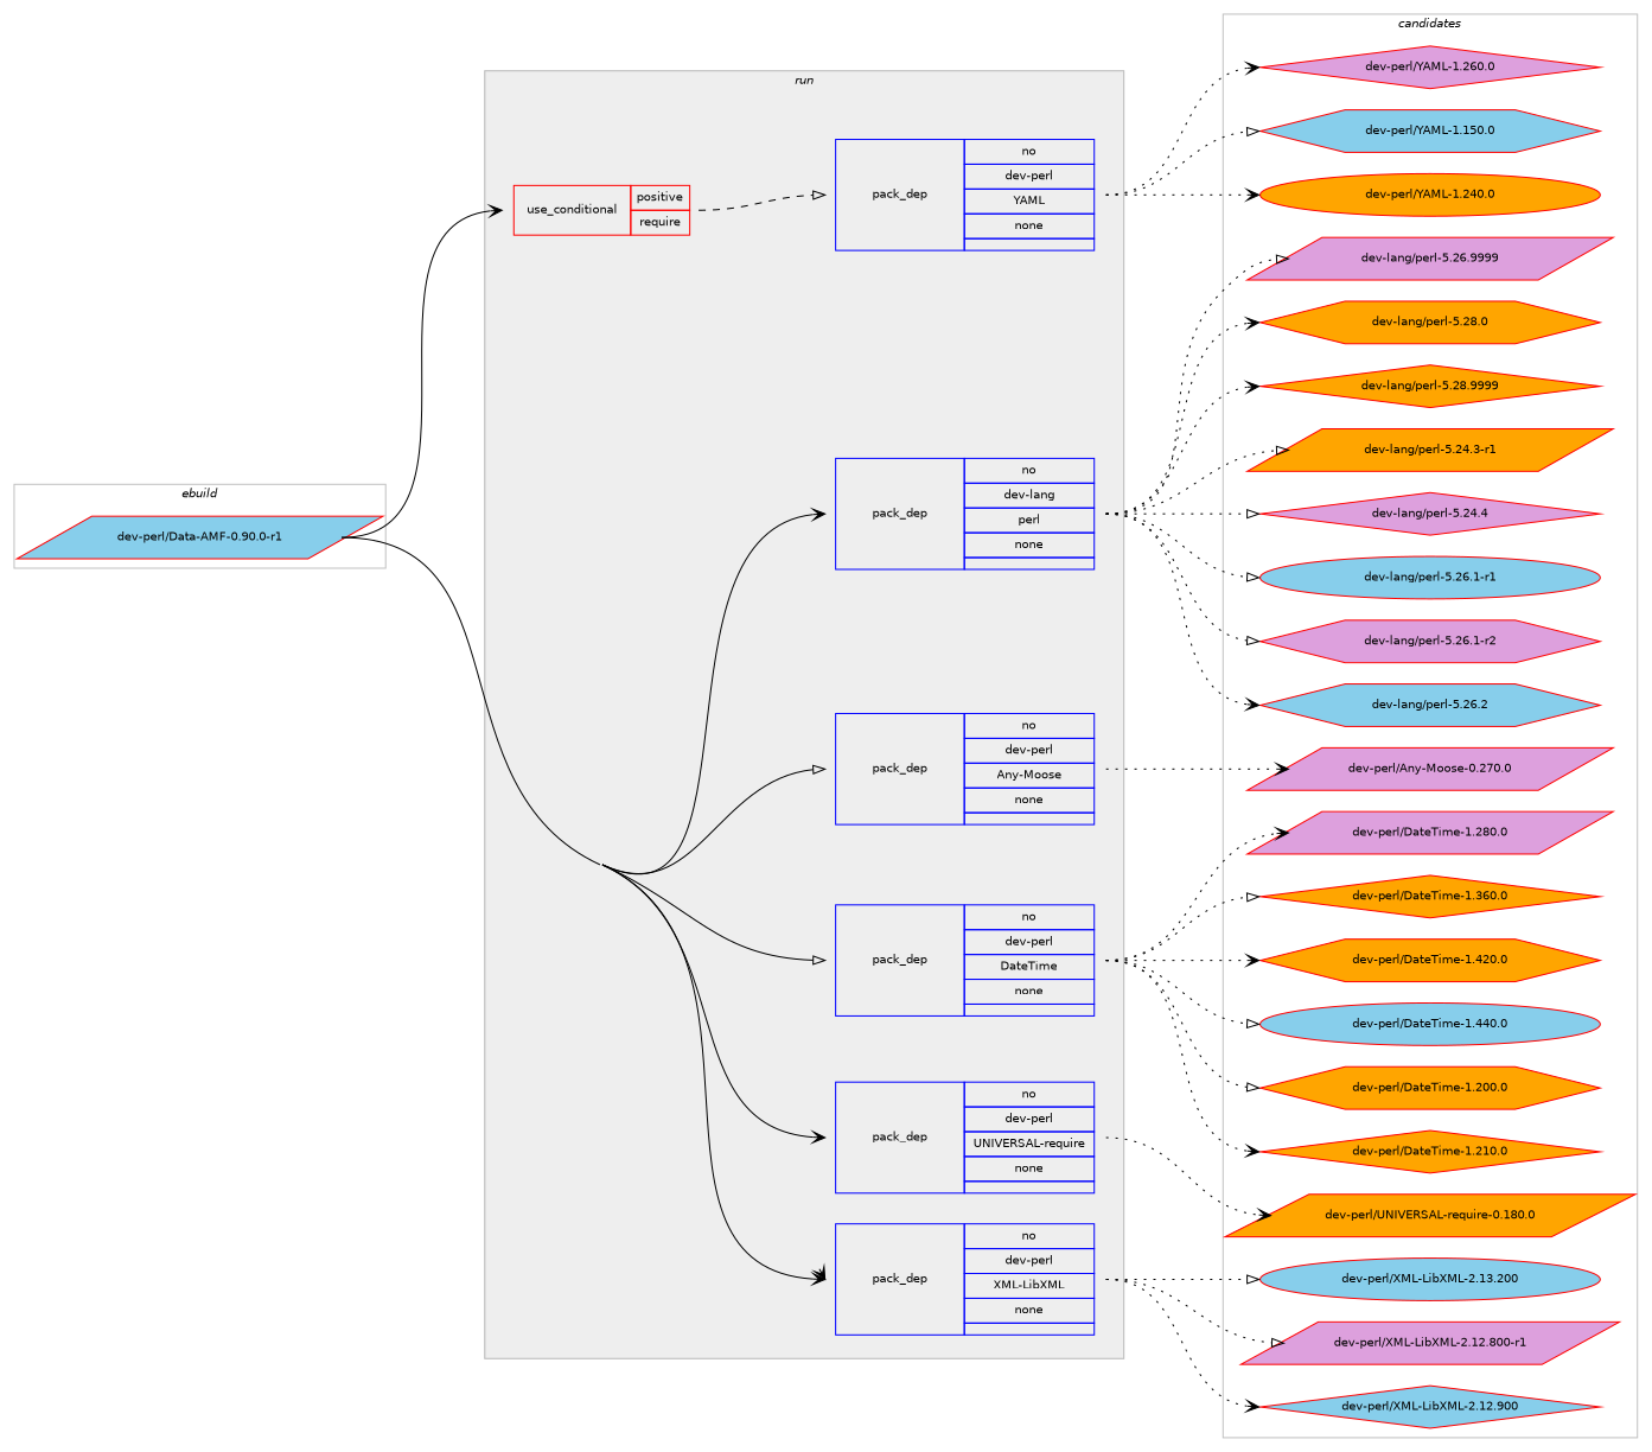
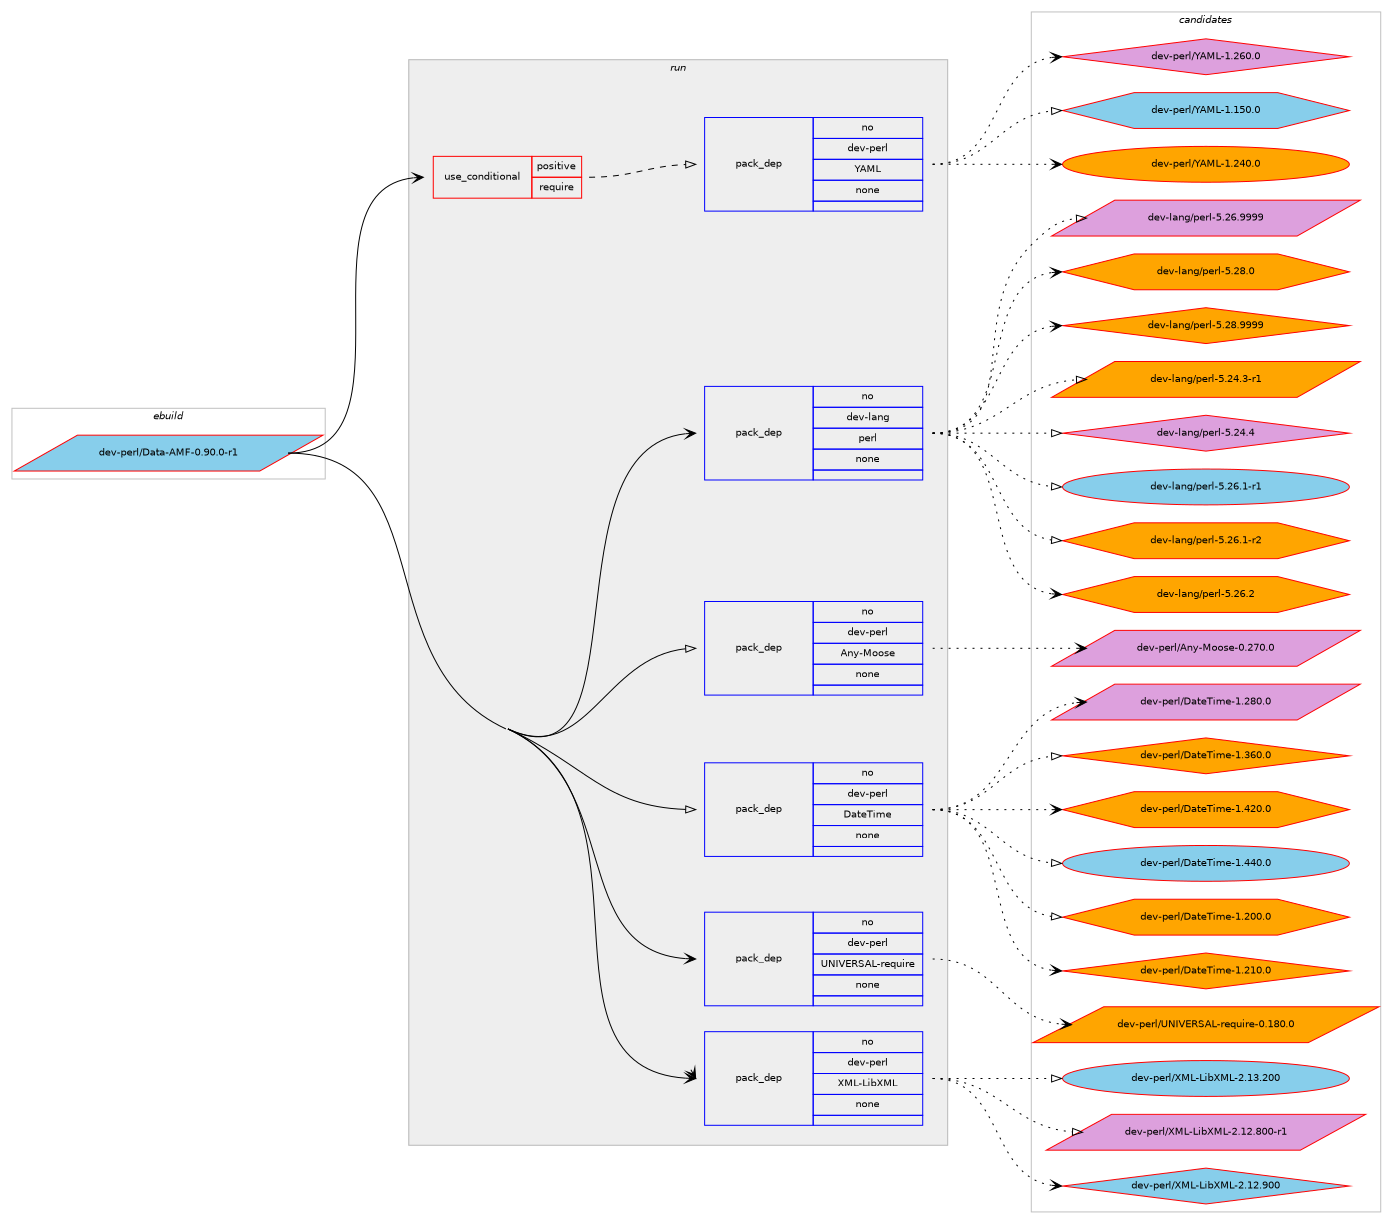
  digraph {
    compound=true
    concentrate=true
    fontname=Helvetica
    fontsize=10
    newrank=true
    rankdir=LR
    ranksep=1.5
    node [color=red fillcolor=orange fontname=Helvetica fontsize=10 shape=parallelogram style=filled]
    edge [arrowhead=vee headport=w style=dotted tailport=e weight=100]
    n1 [fillcolor=skyblue label="dev-perl/Data-AMF-0.90.0-r1" width=4]
    n2 [color=blue label=<<TABLE BORDER="0" CELLBORDER="1" CELLSPACING="0" CELLPADDING="4" WIDTH="220"><TR><TD ROWSPAN="6" CELLPADDING="30">pack_dep</TD></TR><TR><TD WIDTH="110">no</TD></TR><TR><TD>dev-perl</TD></TR><TR><TD>YAML</TD></TR><TR><TD>none</TD></TR><TR><TD></TD></TR></TABLE>> shape=none fillcolor="" style=""]
    n3 [label=<<TABLE BORDER="0" CELLBORDER="1" CELLSPACING="0" CELLPADDING="4"><TR><TD ROWSPAN="3" CELLPADDING="10">use_conditional</TD></TR><TR><TD>positive</TD></TR><TR><TD>require</TD></TR></TABLE>> shape=none fillcolor="" style=""]
    n4 [color=blue label=<<TABLE BORDER="0" CELLBORDER="1" CELLSPACING="0" CELLPADDING="4" WIDTH="220"><TR><TD ROWSPAN="6" CELLPADDING="30">pack_dep</TD></TR><TR><TD WIDTH="110">no</TD></TR><TR><TD>dev-lang</TD></TR><TR><TD>perl</TD></TR><TR><TD>none</TD></TR><TR><TD></TD></TR></TABLE>> shape=none fillcolor="" style=""]
    n5 [color=blue label=<<TABLE BORDER="0" CELLBORDER="1" CELLSPACING="0" CELLPADDING="4" WIDTH="220"><TR><TD ROWSPAN="6" CELLPADDING="30">pack_dep</TD></TR><TR><TD WIDTH="110">no</TD></TR><TR><TD>dev-perl</TD></TR><TR><TD>Any-Moose</TD></TR><TR><TD>none</TD></TR><TR><TD></TD></TR></TABLE>> shape=none fillcolor="" style=""]
    n6 [color=blue label=<<TABLE BORDER="0" CELLBORDER="1" CELLSPACING="0" CELLPADDING="4" WIDTH="220"><TR><TD ROWSPAN="6" CELLPADDING="30">pack_dep</TD></TR><TR><TD WIDTH="110">no</TD></TR><TR><TD>dev-perl</TD></TR><TR><TD>DateTime</TD></TR><TR><TD>none</TD></TR><TR><TD></TD></TR></TABLE>> shape=none fillcolor="" style=""]
    n7 [color=blue label=<<TABLE BORDER="0" CELLBORDER="1" CELLSPACING="0" CELLPADDING="4" WIDTH="220"><TR><TD ROWSPAN="6" CELLPADDING="30">pack_dep</TD></TR><TR><TD WIDTH="110">no</TD></TR><TR><TD>dev-perl</TD></TR><TR><TD>UNIVERSAL-require</TD></TR><TR><TD>none</TD></TR><TR><TD></TD></TR></TABLE>> shape=none fillcolor="" style=""]
    n8 [color=blue label=<<TABLE BORDER="0" CELLBORDER="1" CELLSPACING="0" CELLPADDING="4" WIDTH="220"><TR><TD ROWSPAN="6" CELLPADDING="30">pack_dep</TD></TR><TR><TD WIDTH="110">no</TD></TR><TR><TD>dev-perl</TD></TR><TR><TD>XML-LibXML</TD></TR><TR><TD>none</TD></TR><TR><TD></TD></TR></TABLE>> shape=none fillcolor="" style=""]
    n9 [label="dev-lang/perl-5.24.3-r1" width=4]
    n10 [fillcolor=plum label="dev-lang/perl-5.24.4" shape=diamond width=4]
    n11 [fillcolor=skyblue label="dev-lang/perl-5.26.1-r1" shape=ellipse width=4]
-   n12 [fillcolor=plum label="dev-lang/perl-5.26.1-r2" shape=hexagon width=4]
-   n13 [fillcolor=skyblue label="dev-lang/perl-5.26.2" shape=hexagon width=4]
+   n12 [label="dev-lang/perl-5.26.1-r2" shape=hexagon width=4]
+   n13 [label="dev-lang/perl-5.26.2" shape=hexagon width=4]
    n14 [fillcolor=plum label="dev-lang/perl-5.26.9999" width=4]
    n15 [label="dev-lang/perl-5.28.0" shape=hexagon width=4]
    n16 [label="dev-lang/perl-5.28.9999" shape=diamond width=4]
    n17 [fillcolor=skyblue label="dev-perl/YAML-1.150.0" shape=hexagon width=4]
    n18 [label="dev-perl/YAML-1.240.0" shape=ellipse width=4]
    n19 [fillcolor=plum label="dev-perl/YAML-1.260.0" shape=diamond width=4]
    n20 [fillcolor=plum label="dev-perl/Any-Moose-0.270.0" width=4]
    n21 [label="dev-perl/DateTime-1.200.0" shape=hexagon width=4]
    n22 [label="dev-perl/DateTime-1.210.0" shape=diamond width=4]
    n23 [fillcolor=plum label="dev-perl/DateTime-1.280.0" width=4]
    n24 [label="dev-perl/DateTime-1.360.0" shape=diamond width=4]
    n25 [label="dev-perl/DateTime-1.420.0" shape=hexagon width=4]
    n26 [fillcolor=skyblue label="dev-perl/DateTime-1.440.0" shape=ellipse width=4]
    n27 [label="dev-perl/UNIVERSAL-require-0.180.0" width=4]
    n28 [fillcolor=plum label="dev-perl/XML-LibXML-2.12.800-r1" width=4]
    n29 [fillcolor=skyblue label="dev-perl/XML-LibXML-2.12.900" shape=diamond width=4]
    n30 [fillcolor=skyblue label="dev-perl/XML-LibXML-2.13.200" shape=ellipse width=4]
    subgraph cluster_1 {
      color=gray
      label=<<i>dependencies</i>>
      subgraph cluster_2 {
        color=gray
        fillcolor="#eeeeee"
        label=<<i>compile</i>>
        style=filled
        subgraph sub_3 {
          color=gray
          fillcolor="#eeeeee"
          label=<<i>compile</i>>
          style=filled
          n3
          subgraph sub_4 {
            color=gray
            fillcolor="#eeeeee"
            label=<<i>compile</i>>
            style=filled
            n2
          }
        }
      }
      subgraph cluster_5 {
        color=gray
        fillcolor="#eeeeee"
        label=<<i>compile and run</i>>
        style=filled
        subgraph sub_6 {
          color=gray
          fillcolor="#eeeeee"
          label=<<i>compile and run</i>>
          style=filled
          n4
        }
        subgraph sub_7 {
          color=gray
          fillcolor="#eeeeee"
          label=<<i>compile and run</i>>
          style=filled
          n5
        }
        subgraph sub_8 {
          color=gray
          fillcolor="#eeeeee"
          label=<<i>compile and run</i>>
          style=filled
          n6
        }
        subgraph sub_9 {
          color=gray
          fillcolor="#eeeeee"
          label=<<i>compile and run</i>>
          style=filled
          n7
        }
        subgraph sub_10 {
          color=gray
          fillcolor="#eeeeee"
          label=<<i>compile and run</i>>
          style=filled
          n8
        }
      }
      subgraph cluster_11 {
        color=gray
        fillcolor="#eeeeee"
        label=<<i>run</i>>
        style=filled
      }
    }
    subgraph cluster_12 {
      color=gray
      label=<<i>ebuild</i>>
      rank=same
      n1
    }
    subgraph cluster_13 {
      color=gray
      label=<<i>candidates</i>>
      rank=same
      subgraph sub_14 {
        color=black
        label=<<i>candidates</i>>
        nodesep=1
        rank=same
        n9
        n10
        n11
        n12
        n13
        n14
        n15
        n16
      }
      subgraph sub_15 {
        color=black
        label=<<i>candidates</i>>
        nodesep=1
        rank=same
        n17
        n18
        n19
      }
      subgraph sub_16 {
        color=black
        label=<<i>candidates</i>>
        nodesep=1
        rank=same
        n20
      }
      subgraph sub_17 {
        color=black
        label=<<i>candidates</i>>
        nodesep=1
        rank=same
        n21
        n22
        n23
        n24
        n25
        n26
      }
      subgraph sub_18 {
        color=black
        label=<<i>candidates</i>>
        nodesep=1
        rank=same
        n27
      }
      subgraph sub_19 {
        color=black
        label=<<i>candidates</i>>
        nodesep=1
        rank=same
        n28
        n29
        n30
      }
    }
    n1 -> n3 [style=solid weight=20]
    n1 -> n4 [style=solid weight=20]
    n1 -> n5 [arrowhead=onormal style=solid weight=20]
    n1 -> n6 [arrowhead=onormal style=solid weight=20]
    n1 -> n7 [style=solid weight=20]
    n1 -> n8 [style=solid weight=20]
    n2 -> n17 [arrowhead=onormal]
    n2 -> n18
    n2 -> n19
    n3 -> n2 [arrowhead=onormal style=dashed weight=20]
    n4 -> n9 [arrowhead=onormal]
    n4 -> n10 [arrowhead=onormal]
    n4 -> n11 [arrowhead=onormal]
    n4 -> n12 [arrowhead=onormal]
    n4 -> n13
    n4 -> n14 [arrowhead=onormal]
    n4 -> n15
    n4 -> n16
    n5 -> n20
    n6 -> n21 [arrowhead=onormal]
    n6 -> n22
    n6 -> n23
    n6 -> n24 [arrowhead=onormal]
    n6 -> n25
    n6 -> n26 [arrowhead=onormal]
    n7 -> n27
    n8 -> n28 [arrowhead=onormal]
    n8 -> n29
    n8 -> n30 [arrowhead=onormal]
  }
